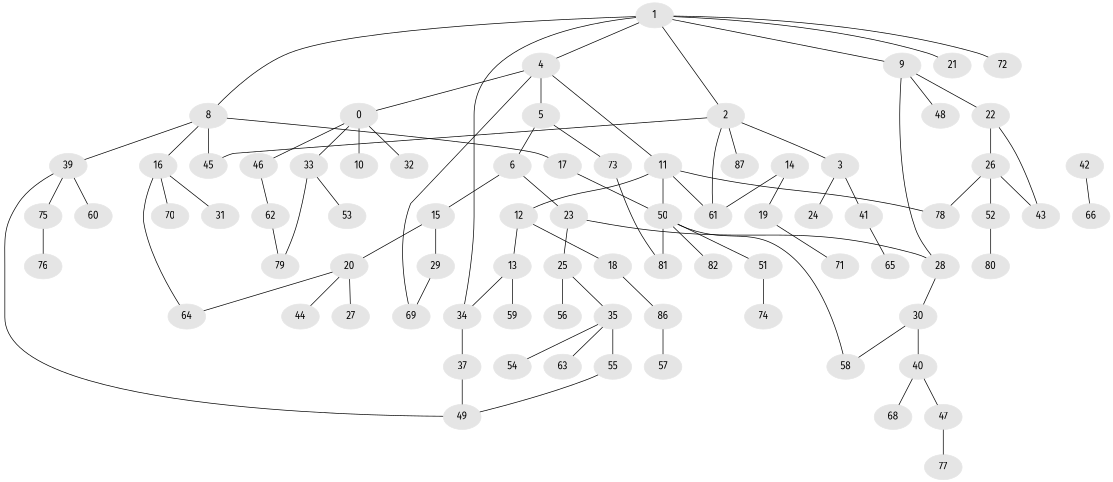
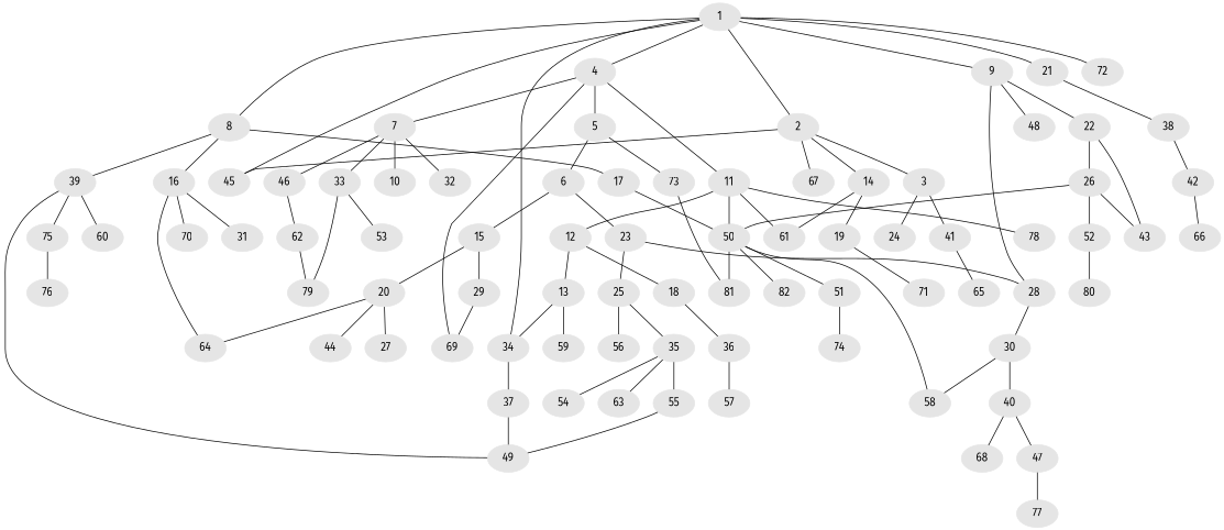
  graph {
    fontname="Fira Sans"
    node [color=gray90 fontname="Fira Sans" style=filled]
    edge [fontname="Fira Sans"]
    1
    2
    4
    8
    9
    21
    34
    45
    72
    3
    14
-   67 [label=87]
+   67
    5
-   7 [label=0]
+   7
    11
    69
    16
    17
    39
    22
    28
    48
+   38
    37
    24
    41
    61
    19
    65
    6
    73
    10
    32
    33
    46
    12
    50
    78
    15
    23
    81
    20
    29
    25
    53
    79
    62
    31
    64
    70
    49
    60
    75
    26
    43
    30
    13
    18
    58
    51
    82
    59
-   36 [label=86]
+   36
    71
    27
    44
    57
    42
    52
    35
    56
    54
    55
    63
    80
    40
    47
    68
    66
    76
    77
    74
    1 -- 2
    1 -- 4
    1 -- 8
    1 -- 9
    1 -- 21
    1 -- 34
-   8 -- 45
+   1 -- 45
    1 -- 72
    2 -- 45
    2 -- 3
-   2 -- 61
+   2 -- 14
    2 -- 67
    4 -- 5
    4 -- 7
    4 -- 11
    4 -- 69
    8 -- 16
    8 -- 17
    8 -- 39
    9 -- 22
    9 -- 28
    9 -- 48
+   21 -- 38
    34 -- 37
    3 -- 24
    3 -- 41
    14 -- 61
    14 -- 19
    5 -- 6
    5 -- 73
    7 -- 10
    7 -- 32
    7 -- 33
    7 -- 46
    11 -- 61
    11 -- 12
    11 -- 50
    11 -- 78
    16 -- 31
    16 -- 64
    16 -- 70
    17 -- 50
    39 -- 49
    39 -- 60
    39 -- 75
    22 -- 26
    22 -- 43
    28 -- 30
+   38 -- 42
    37 -- 49
    41 -- 65
    19 -- 71
    6 -- 15
    6 -- 23
    73 -- 81
    33 -- 53
    33 -- 79
    46 -- 62
    12 -- 13
    12 -- 18
    50 -- 81
    50 -- 58
    50 -- 51
    50 -- 82
    15 -- 20
    15 -- 29
    23 -- 28
    23 -- 25
    20 -- 64
    20 -- 27
    20 -- 44
    29 -- 69
    25 -- 35
    25 -- 56
    62 -- 79
    75 -- 76
-   26 -- 78
+   26 -- 50
    26 -- 43
    26 -- 52
    30 -- 58
    30 -- 40
    13 -- 34
    13 -- 59
    18 -- 36
    51 -- 74
    36 -- 57
    42 -- 66
    52 -- 80
    35 -- 54
    35 -- 55
    35 -- 63
    55 -- 49
    40 -- 47
    40 -- 68
    47 -- 77
  }
